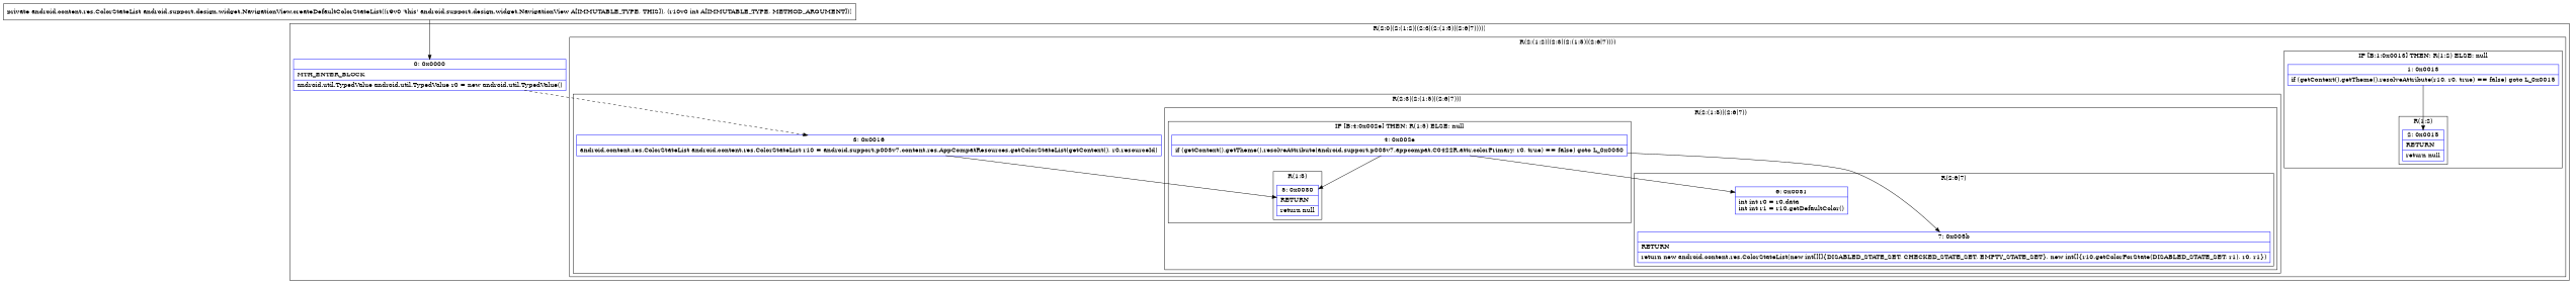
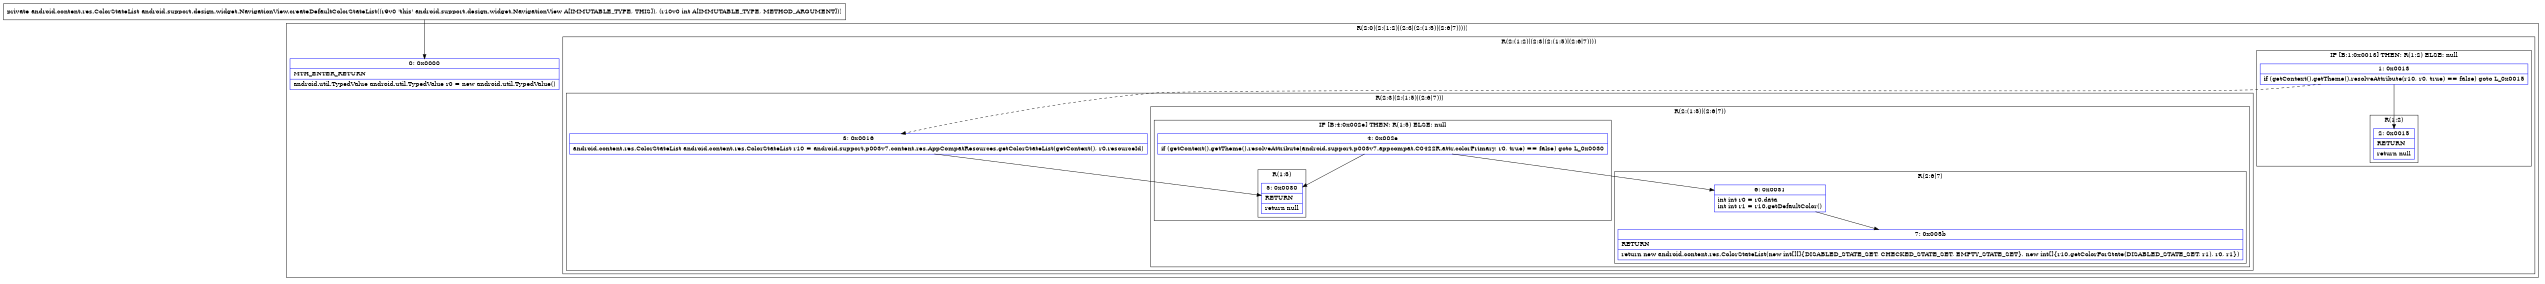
  digraph {
    node [color=blue shape=record]
    n1 [label="{2\:\ 0x0015|RETURN\l|return null\l}"]
    n2 [label="{1\:\ 0x0013|if (getContext().getTheme().resolveAttribute(r10, r0, true) == false) goto L_0x0015\l}"]
    n3 [label="{5\:\ 0x0030|RETURN\l|return null\l}"]
    n4 [label="{4\:\ 0x002e|if (getContext().getTheme().resolveAttribute(android.support.p003v7.appcompat.C0422R.attr.colorPrimary, r0, true) == false) goto L_0x0030\l}"]
    n5 [label="{6\:\ 0x0031|int int r0 = r0.data\lint int r1 = r10.getDefaultColor()\l}"]
    n6 [label="{7\:\ 0x005b|RETURN\l|return new android.content.res.ColorStateList(new int[][]\{DISABLED_STATE_SET, CHECKED_STATE_SET, EMPTY_STATE_SET\}, new int[]\{r10.getColorForState(DISABLED_STATE_SET, r1), r0, r1\})\l}"]
    n7 [label="{3\:\ 0x0016|android.content.res.ColorStateList android.content.res.ColorStateList r10 = android.support.p003v7.content.res.AppCompatResources.getColorStateList(getContext(), r0.resourceId)\l}"]
-   n8 [label="{0\:\ 0x0000|MTH_ENTER_BLOCK\l|android.util.TypedValue android.util.TypedValue r0 = new android.util.TypedValue()\l}"]
+   n8 [label="{0\:\ 0x0000|MTH_ENTER_RETURN\l|android.util.TypedValue android.util.TypedValue r0 = new android.util.TypedValue()\l}"]
    n9 [label="{private android.content.res.ColorStateList android.support.design.widget.NavigationView.createDefaultColorStateList((r9v0 'this' android.support.design.widget.NavigationView A[IMMUTABLE_TYPE, THIS]), (r10v0 int A[IMMUTABLE_TYPE, METHOD_ARGUMENT])) }" color=""]
    subgraph cluster_1 {
      label="R(2:0|(2:(1:2)|(2:3|(2:(1:5)|(2:6|7)))))"
      n8
      subgraph cluster_2 {
        label="R(2:(1:2)|(2:3|(2:(1:5)|(2:6|7))))"
        subgraph cluster_3 {
          label="IF [B:1:0x0013] THEN: R(1:2) ELSE: null"
          n2
          subgraph cluster_4 {
            label="R(1:2)"
            n1
          }
        }
        subgraph cluster_5 {
          label="R(2:3|(2:(1:5)|(2:6|7)))"
          n7
          subgraph cluster_6 {
            label="R(2:(1:5)|(2:6|7))"
            subgraph cluster_7 {
              label="IF [B:4:0x002e] THEN: R(1:5) ELSE: null"
              n4
              subgraph cluster_8 {
                label="R(1:5)"
                n3
              }
            }
            subgraph cluster_9 {
              label="R(2:6|7)"
              n5
              n6
            }
          }
        }
      }
    }
    n2 -> n1
-   n8 -> n7 [style=dashed]
+   n2 -> n7 [style=dashed]
    n4 -> n3
    n4 -> n5 [style=solid]
-   n4 -> n6
+   n5 -> n6
    n7 -> n3
    n9 -> n8
  }
